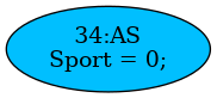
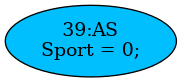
  strict digraph {
-   n1 [ast="<pyverilog.vparser.ast.Assign object at 0x7fdf564cf590>" def_var="['Sport']" fillcolor=deepskyblue label="34:AS\nSport = 0;" statements="[]" style=filled typ=Assign use_var="[]"]
+   n1 [ast="<pyverilog.vparser.ast.Assign object at 0x7fdf564cf590>" def_var="['Sport']" fillcolor=deepskyblue label="39:AS\nSport = 0;" statements="[]" style=filled typ=Assign use_var="[]"]
  }
